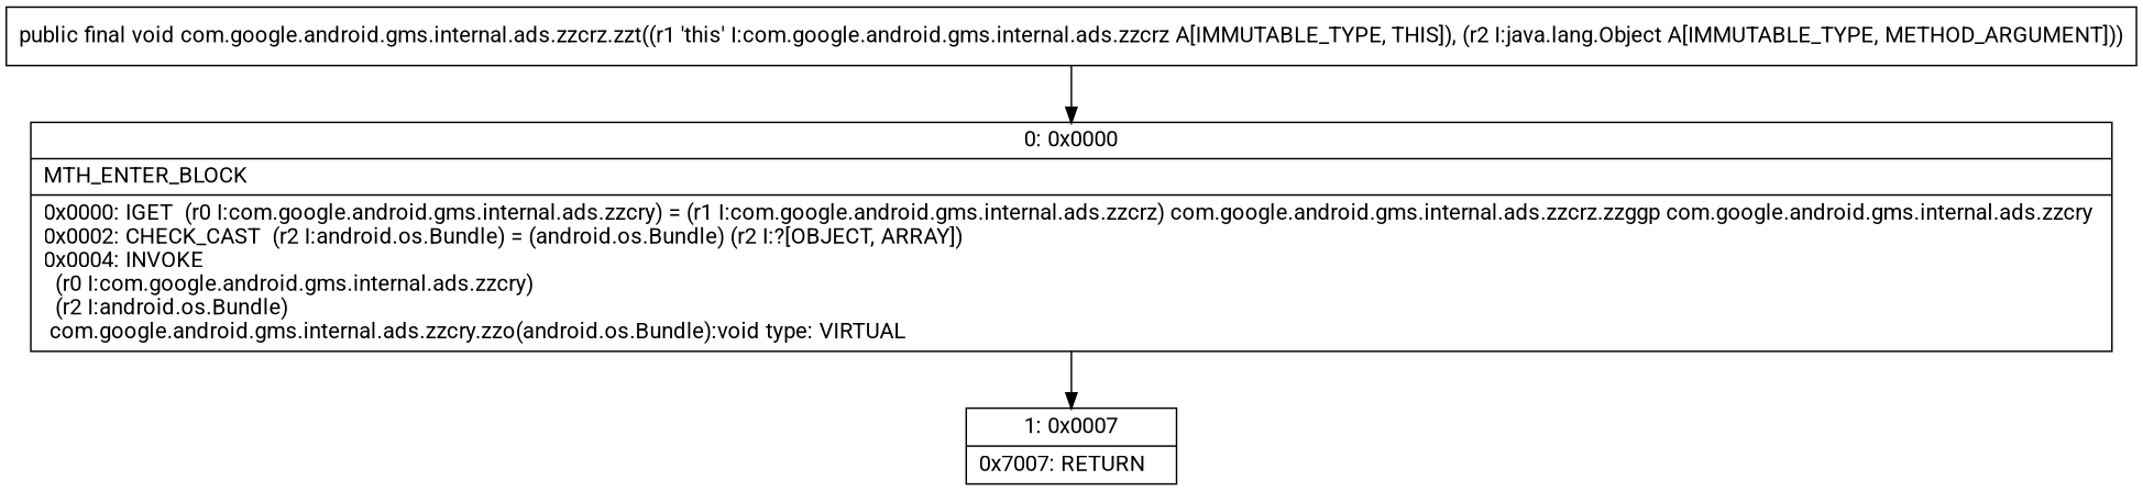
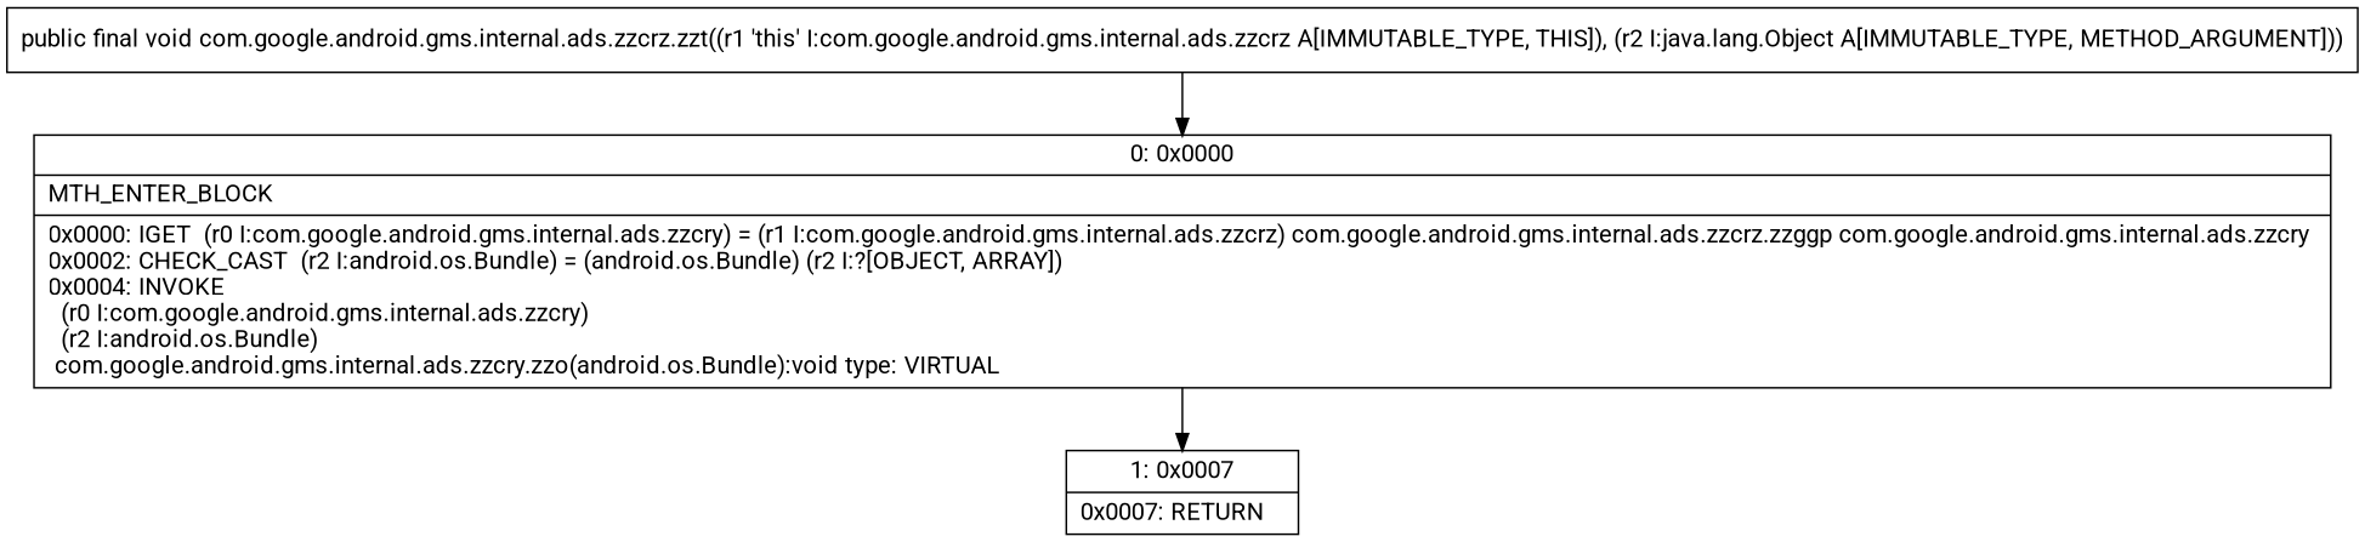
  digraph {
    fontname=Roboto
    node [shape=record fontname=Roboto]
    edge [fontname=Roboto]
    n1 [label="{0\:\ 0x0000|MTH_ENTER_BLOCK\l|0x0000: IGET  (r0 I:com.google.android.gms.internal.ads.zzcry) = (r1 I:com.google.android.gms.internal.ads.zzcrz) com.google.android.gms.internal.ads.zzcrz.zzggp com.google.android.gms.internal.ads.zzcry \l0x0002: CHECK_CAST  (r2 I:android.os.Bundle) = (android.os.Bundle) (r2 I:?[OBJECT, ARRAY]) \l0x0004: INVOKE  \l  (r0 I:com.google.android.gms.internal.ads.zzcry)\l  (r2 I:android.os.Bundle)\l com.google.android.gms.internal.ads.zzcry.zzo(android.os.Bundle):void type: VIRTUAL \l}"]
-   n2 [label="{1\:\ 0x0007|0x7007: RETURN   \l}"]
+   n2 [label="{1\:\ 0x0007|0x0007: RETURN   \l}"]
    n3 [label="{public final void com.google.android.gms.internal.ads.zzcrz.zzt((r1 'this' I:com.google.android.gms.internal.ads.zzcrz A[IMMUTABLE_TYPE, THIS]), (r2 I:java.lang.Object A[IMMUTABLE_TYPE, METHOD_ARGUMENT])) }"]
    n1 -> n2
    n3 -> n1
  }
